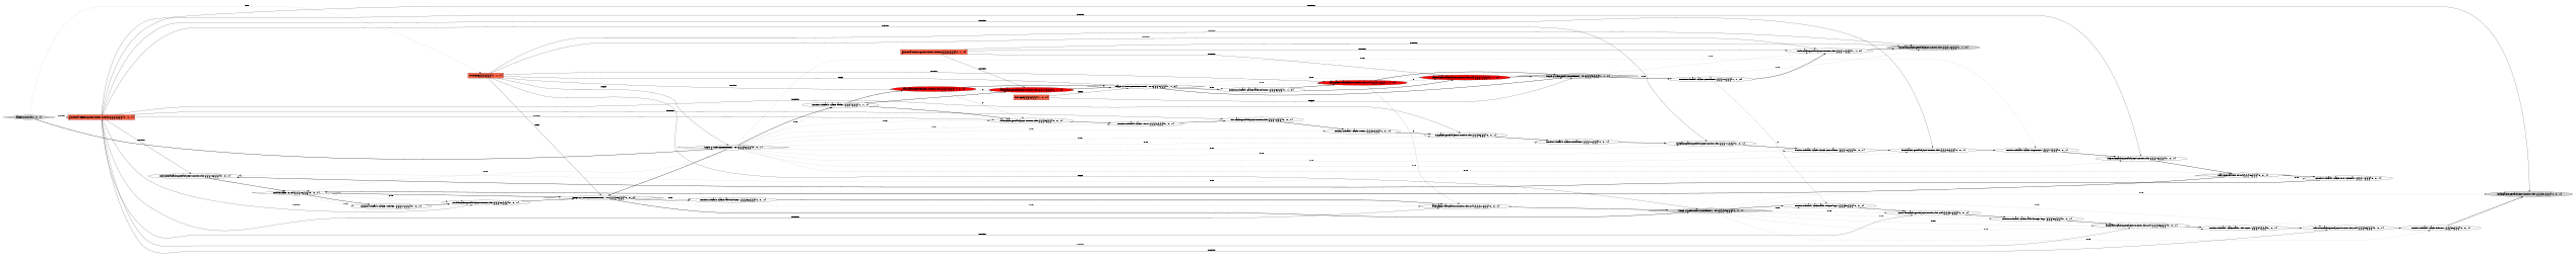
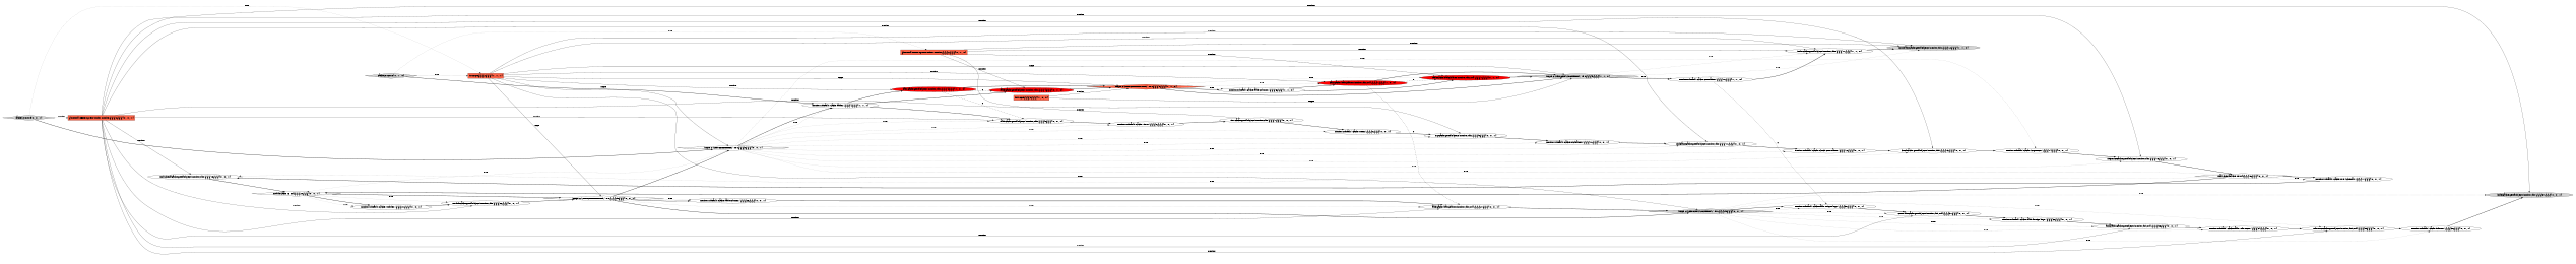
  digraph {
    rankdir=LR
    node [fillcolor=white shape=ellipse style=filled]
    edge [style=bold]
    n1 [label="xmlSchemaCache.getAllObjects(monitor,this)@@@18@@@['0', '0', '1']"]
    n2 [label="moduleCache != null@@@20@@@['0', '0', '1']" shape=diamond]
    n3 [label="monitor.subTask(\"Cache Modules\")@@@21@@@['0', '0', '1']"]
    n4 [label="moduleCache.getAllObjects(monitor,this)@@@22@@@['0', '0', '1']"]
    n5 [label="(scope & STRUCT_ATTRIBUTES) != 0@@@25@@@['0', '0', '1']" shape=diamond]
    n6 [fillcolor=tomato label="@NotNull DBRProgressMonitor monitor@@@2@@@['0', '1', '0']" shape=box]
    n7 [label="indexCache.getAllObjects(monitor,this)@@@11@@@['1', '1', '0']"]
    n8 [fillcolor=lightgray label="constraintCache.getAllObjects(monitor,this)@@@12@@@['1', '1', '0']"]
    n9 [fillcolor=red label="tableCache.loadChildren(monitor,this,null)@@@7@@@['0', '1', '0']"]
    n10 [fillcolor=red label="tableCache.getAllObjects(monitor,this)@@@4@@@['0', '1', '0']"]
    n11 [fillcolor=lightgray label="(scope & STRUCT_ASSOCIATIONS) != 0@@@9@@@['1', '1', '0']" shape=diamond]
-   n12 [label="(scope & STRUCT_ATTRIBUTES) != 0@@@5@@@['1', '1', '0']" shape=diamond]
+   n12 [fillcolor=tomato label="(scope & STRUCT_ATTRIBUTES) != 0@@@5@@@['1', '1', '0']" shape=diamond]
    n13 [label="monitor.subTask(\"Cache table unique keys\")@@@30@@@['0', '0', '1']"]
    n14 [label="constraintCache.getObjects(monitor,this,null)@@@31@@@['0', '0', '1']"]
    n15 [label="monitor.subTask(\"Cache table foreign keys\")@@@32@@@['0', '0', '1']"]
    n16 [fillcolor=tomato label="int scope@@@2@@@['1', '0', '0']" shape=box]
    n17 [label="monitor.subTask(\"Cache constraints\")@@@10@@@['1', '1', '0']"]
    n18 [label="monitor.subTask(\"Cache table columns\")@@@6@@@['1', '1', '0']"]
    n19 [fillcolor=red label="classCache.loadChildren(monitor,this,null)@@@7@@@['1', '0', '0']"]
    n20 [label="viewCache.getAllObjects(monitor,this)@@@7@@@['0', '0', '1']"]
    n21 [label="monitor.subTask(\"Cache MQTs\")@@@8@@@['0', '0', '1']"]
    n22 [label="mqtCache.getAllObjects(monitor,this)@@@9@@@['0', '0', '1']"]
    n23 [label="monitor.subTask(\"Cache XML Schemas\")@@@17@@@['0', '0', '1']"]
    n24 [label="associationCache.getObjects(monitor,this,null)@@@33@@@['0', '0', '1']"]
    n25 [label="monitor.subTask(\"Cache table references\")@@@34@@@['0', '0', '1']"]
    n26 [label="(scope & STRUCT_ENTITIES) != 0@@@3@@@['0', '0', '1']" shape=diamond]
    n27 [label="sequenceCache.getAllObjects(monitor,this)@@@15@@@['0', '0', '1']"]
    n28 [label="nicknameCache.getAllObjects(monitor,this)@@@11@@@['0', '0', '1']"]
    n29 [label="monitor.subTask(\"Cache Nicknames\")@@@10@@@['0', '0', '1']"]
    n30 [label="monitor.subTask(\"Cache tables\")@@@4@@@['1', '1', '1']"]
    n31 [label="xmlSchemaCache != null@@@16@@@['0', '0', '1']" shape=diamond]
    n32 [label="monitor.subTask(\"Cache Check Constraints\")@@@12@@@['0', '0', '1']"]
    n33 [label="tableCache.getAllObjects(monitor,this)@@@5@@@['0', '0', '1']"]
    n34 [label="checkCache.getAllObjects(monitor,this)@@@13@@@['0', '0', '1']"]
    n35 [label="monitor.subTask(\"Cache Sequences\")@@@14@@@['0', '0', '1']"]
    n36 [label="monitor.subTask(\"Cache Views\")@@@6@@@['0', '0', '1']"]
    n37 [fillcolor=red label="classCache.getAllObjects(monitor,this)@@@4@@@['1', '0', '0']"]
    n38 [label="monitor.subTask(\"Cache table columns\")@@@26@@@['0', '0', '1']"]
    n39 [label="tableCache.loadChildren(monitor,this,null)@@@27@@@['0', '0', '1']"]
    n40 [fillcolor=lightgray label="(scope & STRUCT_ASSOCIATIONS) != 0@@@29@@@['0', '0', '1']" shape=diamond]
    n41 [fillcolor=lightgray label="indexCache.getAllObjects(monitor,this)@@@37@@@['0', '0', '1']"]
    n42 [label="referenceCache.getObjects(monitor,this,null)@@@35@@@['0', '0', '1']"]
    n43 [label="monitor.subTask(\"Cache indexes\")@@@36@@@['0', '0', '1']"]
+   n44 [fillcolor=lightgray label="cacheStructure['0', '1', '0']" shape=diamond]
    n45 [fillcolor=tomato label="int scope@@@2@@@['1', '1', '1']" shape=box]
    n46 [fillcolor=lightgray label="cacheStructure['0', '0', '1']" shape=diamond]
    n47 [fillcolor=tomato label="@NotNull DBRProgressMonitor monitor@@@2@@@['0', '0', '1']" shape=box]
    n1 -> n2
    n2 -> n3
    n2 -> n3 [label=true style=dotted]
    n2 -> n4 [label=true style=dotted]
    n2 -> n5
    n3 -> n4
    n4 -> n5
    n5 -> n38
    n5 -> n38 [label=true style=dotted]
    n5 -> n39 [label=true style=dotted]
    n5 -> n40
    n6 -> n7 [label=monitor style=solid]
    n6 -> n8 [label=monitor style=solid]
    n6 -> n9 [label=monitor style=solid]
    n6 -> n10 [label=monitor style=solid]
    n7 -> n8
    n9 -> n11
    n10 -> n12
    n11 -> n7 [label=true style=dotted]
    n11 -> n8 [label=true style=dotted]
    n11 -> n17 [label=true style=dotted]
    n11 -> n17
    n12 -> n9 [label=true style=dotted]
    n12 -> n11
    n12 -> n18 [label=true style=dotted]
    n12 -> n18
    n12 -> n19 [label=true style=dotted]
    n13 -> n14
    n14 -> n15
    n15 -> n24
    n16 -> n11 [label=scope style=solid]
-   n16 -> n12 [label=scope style=solid]
+   n16 -> n12 [label=monitor style=solid]
    n17 -> n7
    n17 -> n13 [label=0 style=dashed]
    n18 -> n9
    n18 -> n19
    n19 -> n9 [label=0 style=dashed]
    n19 -> n11
    n19 -> n39 [label=0 style=dashed]
    n20 -> n21
    n21 -> n22
    n22 -> n29
    n23 -> n1
    n24 -> n25
    n25 -> n42
    n26 -> n2 [label=true style=dotted]
-   n26 -> n5
+   n5 -> n26
    n26 -> n21 [label=true style=dotted]
    n26 -> n22 [label=true style=dotted]
    n26 -> n27 [label=true style=dotted]
    n26 -> n28 [label=true style=dotted]
    n26 -> n29 [label=true style=dotted]
    n26 -> n30
    n26 -> n30 [label=true style=dotted]
    n26 -> n31 [label=true style=dotted]
    n26 -> n32 [label=true style=dotted]
    n26 -> n33 [label=true style=dotted]
    n26 -> n34 [label=true style=dotted]
    n26 -> n35 [label=true style=dotted]
    n26 -> n36 [label=true style=dotted]
    n27 -> n31
    n28 -> n32
    n29 -> n28
    n30 -> n10
    n30 -> n33
    n30 -> n37
    n31 -> n1 [label=true style=dotted]
    n31 -> n2
    n31 -> n23
    n31 -> n23 [label=true style=dotted]
    n32 -> n34
    n33 -> n36
    n34 -> n35
    n35 -> n27
    n36 -> n20
    n37 -> n10 [label=0 style=dashed]
    n37 -> n12
    n37 -> n33 [label=0 style=dashed]
    n38 -> n39
    n39 -> n40
    n40 -> n13
    n40 -> n13 [label=true style=dotted]
    n40 -> n14 [label=true style=dotted]
    n40 -> n15 [label=true style=dotted]
    n40 -> n24 [label=true style=dotted]
    n40 -> n25 [label=true style=dotted]
    n40 -> n41 [label=true style=dotted]
    n40 -> n42 [label=true style=dotted]
    n40 -> n43 [label=true style=dotted]
    n42 -> n43
    n43 -> n41
+   n44 -> n6 [label=true style=dotted]
+   n44 -> n30
+   n44 -> n45 [label=true style=dotted]
    n45 -> n5 [label=scope style=solid]
    n45 -> n7 [label=monitor style=solid]
    n45 -> n8 [label=monitor style=solid]
+   n45 -> n11 [label=scope style=solid]
    n45 -> n12 [label=scope style=solid]
    n45 -> n19 [label=monitor style=solid]
    n45 -> n26 [label=scope style=solid]
    n45 -> n37 [label=monitor style=solid]
-   n45 -> n40 [label=scope style=solid]
+   n45 -> n40 [label=true style=solid]
    n46 -> n26
    n46 -> n45 [label=true style=dotted]
    n46 -> n47 [label=monitor style=dotted]
    n47 -> n1 [label=monitor style=solid]
    n47 -> n4 [label=monitor style=solid]
    n47 -> n14 [label=monitor style=solid]
-   n47 -> n20 [label=monitor style=solid]
+   n6 -> n20 [label=monitor style=solid]
    n47 -> n22 [label=monitor style=solid]
    n47 -> n24 [label=monitor style=solid]
    n47 -> n27 [label=monitor style=solid]
    n47 -> n28 [label=monitor style=solid]
    n47 -> n33 [label=monitor style=solid]
    n47 -> n34 [label=monitor style=solid]
    n47 -> n39 [label=monitor style=solid]
    n47 -> n41 [label=monitor style=solid]
    n47 -> n42 [label=monitor style=solid]
  }
